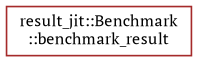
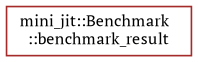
  digraph {
    rankdir=TB
    fontname="PT Serif"
-   n1 [color=brown fillcolor=white fontname="PT Serif" fontsize=10 height=0.2 label="result_jit::Benchmark\l::benchmark_result" shape=box style=filled width=0.4]
+   n1 [color=brown fillcolor=white fontname="PT Serif" fontsize=10 height=0.2 label="mini_jit::Benchmark\l::benchmark_result" shape=box style=filled width=0.4]
  }
